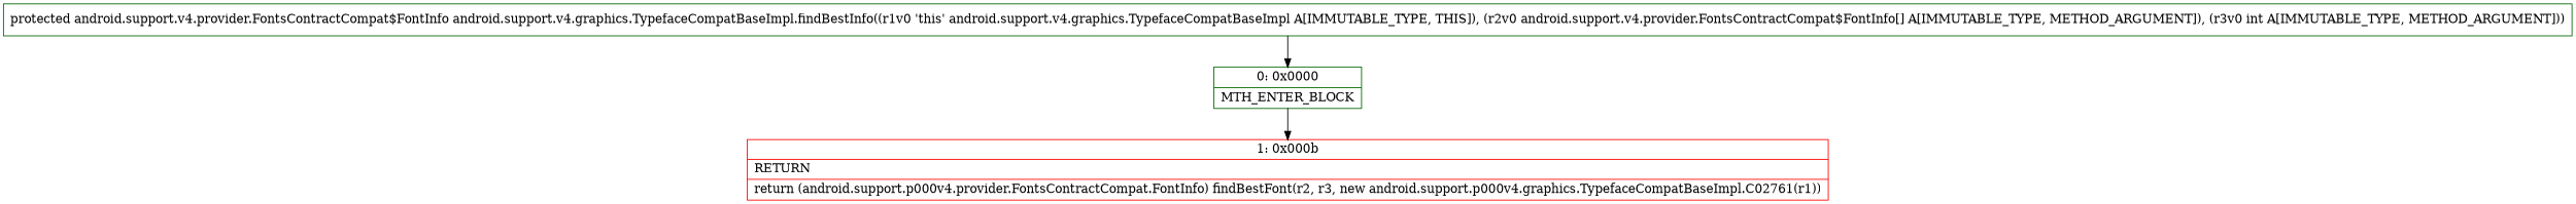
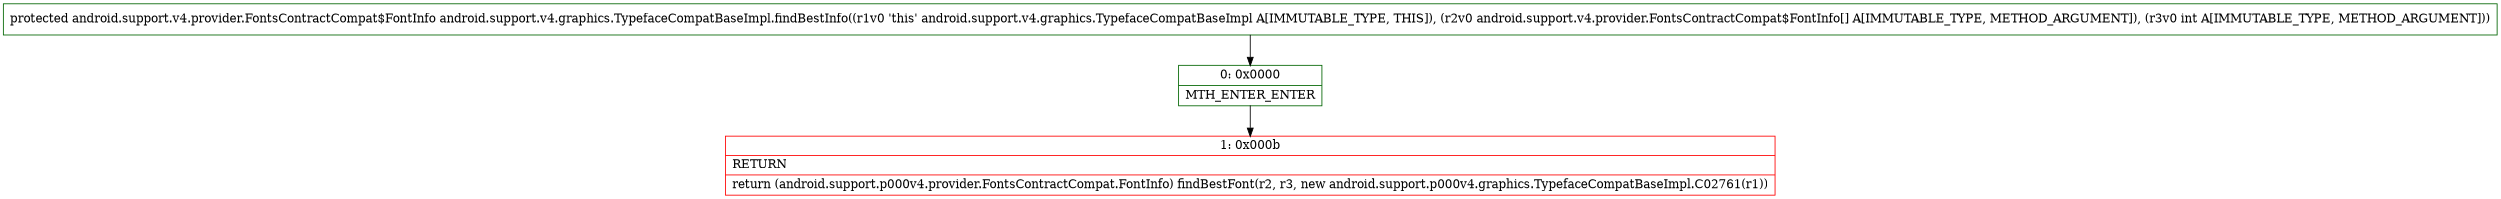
  digraph {
    node [shape=record color=darkgreen]
-   n1 [label="{0\:\ 0x0000|MTH_ENTER_BLOCK\l}"]
+   n1 [label="{0\:\ 0x0000|MTH_ENTER_ENTER\l}"]
    n2 [label="{1\:\ 0x000b|RETURN\l|return (android.support.p000v4.provider.FontsContractCompat.FontInfo) findBestFont(r2, r3, new android.support.p000v4.graphics.TypefaceCompatBaseImpl.C02761(r1))\l}" color=red]
    n3 [label="{protected android.support.v4.provider.FontsContractCompat$FontInfo android.support.v4.graphics.TypefaceCompatBaseImpl.findBestInfo((r1v0 'this' android.support.v4.graphics.TypefaceCompatBaseImpl A[IMMUTABLE_TYPE, THIS]), (r2v0 android.support.v4.provider.FontsContractCompat$FontInfo[] A[IMMUTABLE_TYPE, METHOD_ARGUMENT]), (r3v0 int A[IMMUTABLE_TYPE, METHOD_ARGUMENT])) }"]
    n1 -> n2
    n3 -> n1
  }
